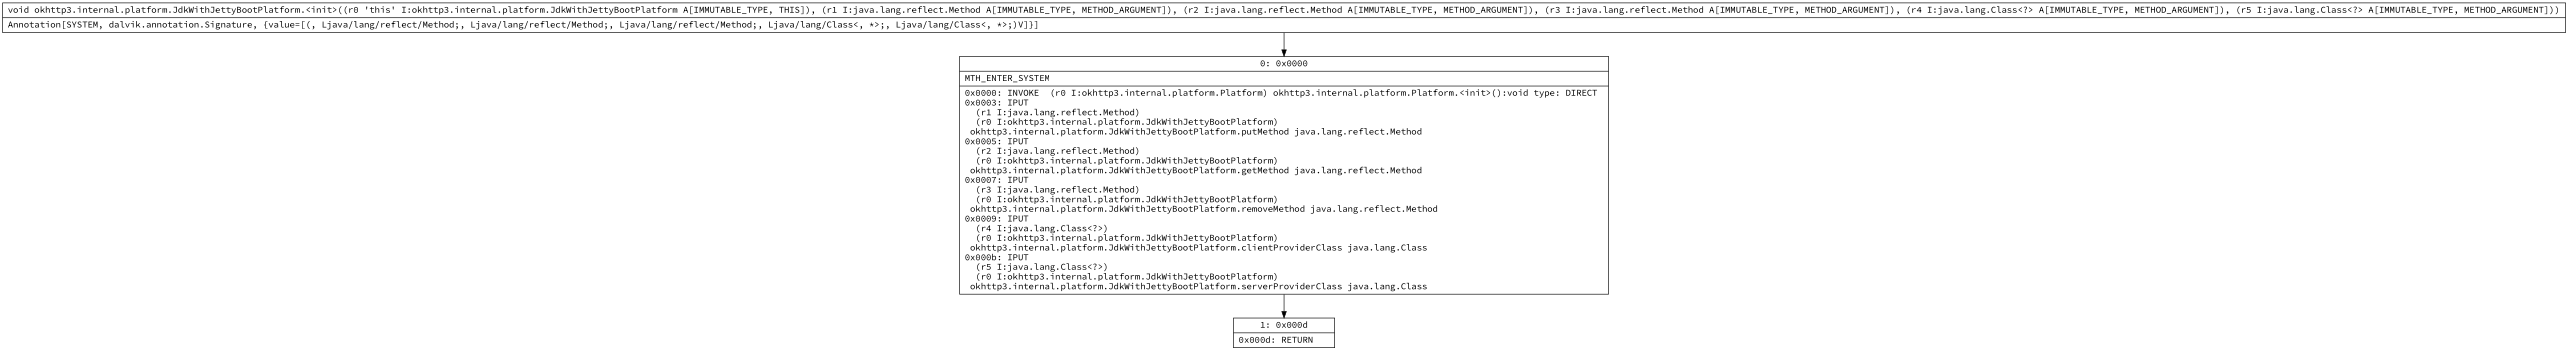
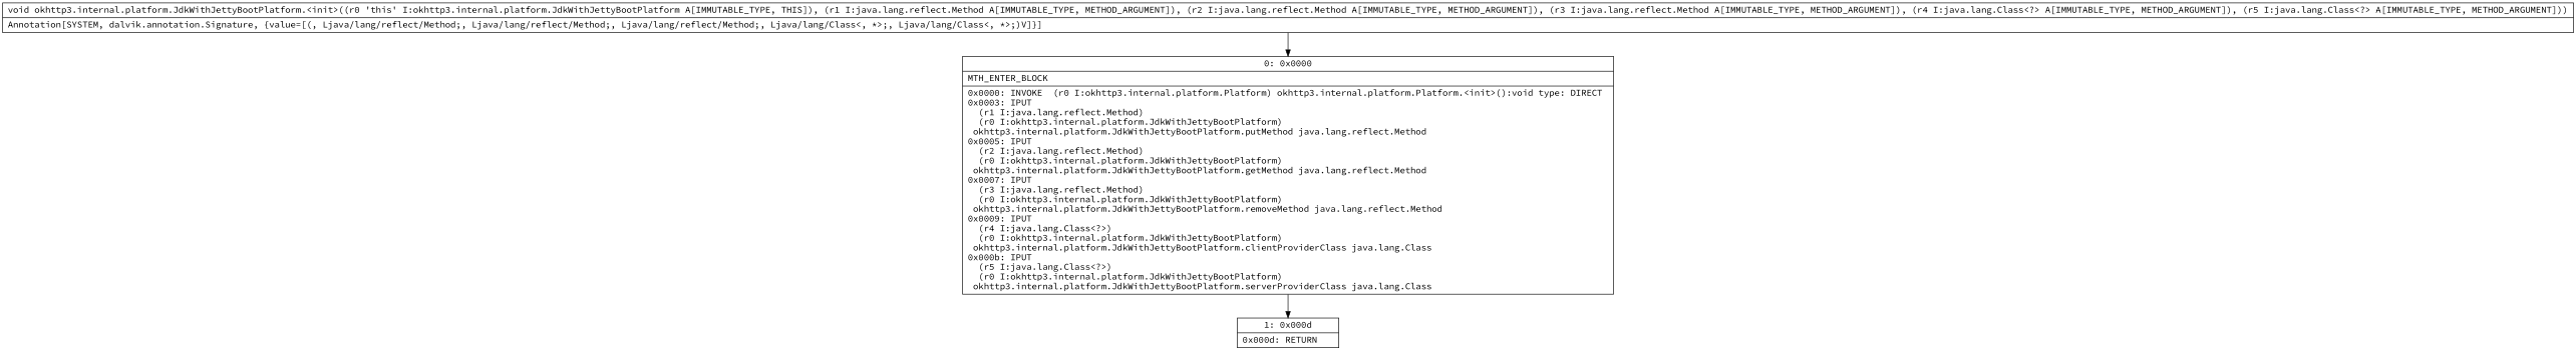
  digraph {
    fontname="Source Code Pro"
    node [shape=record fontname="Source Code Pro"]
    edge [fontname="Source Code Pro"]
-   n1 [label="{0\:\ 0x0000|MTH_ENTER_SYSTEM\l|0x0000: INVOKE  (r0 I:okhttp3.internal.platform.Platform) okhttp3.internal.platform.Platform.\<init\>():void type: DIRECT \l0x0003: IPUT  \l  (r1 I:java.lang.reflect.Method)\l  (r0 I:okhttp3.internal.platform.JdkWithJettyBootPlatform)\l okhttp3.internal.platform.JdkWithJettyBootPlatform.putMethod java.lang.reflect.Method \l0x0005: IPUT  \l  (r2 I:java.lang.reflect.Method)\l  (r0 I:okhttp3.internal.platform.JdkWithJettyBootPlatform)\l okhttp3.internal.platform.JdkWithJettyBootPlatform.getMethod java.lang.reflect.Method \l0x0007: IPUT  \l  (r3 I:java.lang.reflect.Method)\l  (r0 I:okhttp3.internal.platform.JdkWithJettyBootPlatform)\l okhttp3.internal.platform.JdkWithJettyBootPlatform.removeMethod java.lang.reflect.Method \l0x0009: IPUT  \l  (r4 I:java.lang.Class\<?\>)\l  (r0 I:okhttp3.internal.platform.JdkWithJettyBootPlatform)\l okhttp3.internal.platform.JdkWithJettyBootPlatform.clientProviderClass java.lang.Class \l0x000b: IPUT  \l  (r5 I:java.lang.Class\<?\>)\l  (r0 I:okhttp3.internal.platform.JdkWithJettyBootPlatform)\l okhttp3.internal.platform.JdkWithJettyBootPlatform.serverProviderClass java.lang.Class \l}"]
+   n1 [label="{0\:\ 0x0000|MTH_ENTER_BLOCK\l|0x0000: INVOKE  (r0 I:okhttp3.internal.platform.Platform) okhttp3.internal.platform.Platform.\<init\>():void type: DIRECT \l0x0003: IPUT  \l  (r1 I:java.lang.reflect.Method)\l  (r0 I:okhttp3.internal.platform.JdkWithJettyBootPlatform)\l okhttp3.internal.platform.JdkWithJettyBootPlatform.putMethod java.lang.reflect.Method \l0x0005: IPUT  \l  (r2 I:java.lang.reflect.Method)\l  (r0 I:okhttp3.internal.platform.JdkWithJettyBootPlatform)\l okhttp3.internal.platform.JdkWithJettyBootPlatform.getMethod java.lang.reflect.Method \l0x0007: IPUT  \l  (r3 I:java.lang.reflect.Method)\l  (r0 I:okhttp3.internal.platform.JdkWithJettyBootPlatform)\l okhttp3.internal.platform.JdkWithJettyBootPlatform.removeMethod java.lang.reflect.Method \l0x0009: IPUT  \l  (r4 I:java.lang.Class\<?\>)\l  (r0 I:okhttp3.internal.platform.JdkWithJettyBootPlatform)\l okhttp3.internal.platform.JdkWithJettyBootPlatform.clientProviderClass java.lang.Class \l0x000b: IPUT  \l  (r5 I:java.lang.Class\<?\>)\l  (r0 I:okhttp3.internal.platform.JdkWithJettyBootPlatform)\l okhttp3.internal.platform.JdkWithJettyBootPlatform.serverProviderClass java.lang.Class \l}"]
    n2 [label="{1\:\ 0x000d|0x000d: RETURN   \l}"]
    n3 [label="{void okhttp3.internal.platform.JdkWithJettyBootPlatform.\<init\>((r0 'this' I:okhttp3.internal.platform.JdkWithJettyBootPlatform A[IMMUTABLE_TYPE, THIS]), (r1 I:java.lang.reflect.Method A[IMMUTABLE_TYPE, METHOD_ARGUMENT]), (r2 I:java.lang.reflect.Method A[IMMUTABLE_TYPE, METHOD_ARGUMENT]), (r3 I:java.lang.reflect.Method A[IMMUTABLE_TYPE, METHOD_ARGUMENT]), (r4 I:java.lang.Class\<?\> A[IMMUTABLE_TYPE, METHOD_ARGUMENT]), (r5 I:java.lang.Class\<?\> A[IMMUTABLE_TYPE, METHOD_ARGUMENT]))  | Annotation[SYSTEM, dalvik.annotation.Signature, \{value=[(, Ljava\/lang\/reflect\/Method;, Ljava\/lang\/reflect\/Method;, Ljava\/lang\/reflect\/Method;, Ljava\/lang\/Class\<, *\>;, Ljava\/lang\/Class\<, *\>;)V]\}]\l}"]
    n1 -> n2
    n3 -> n1
  }
